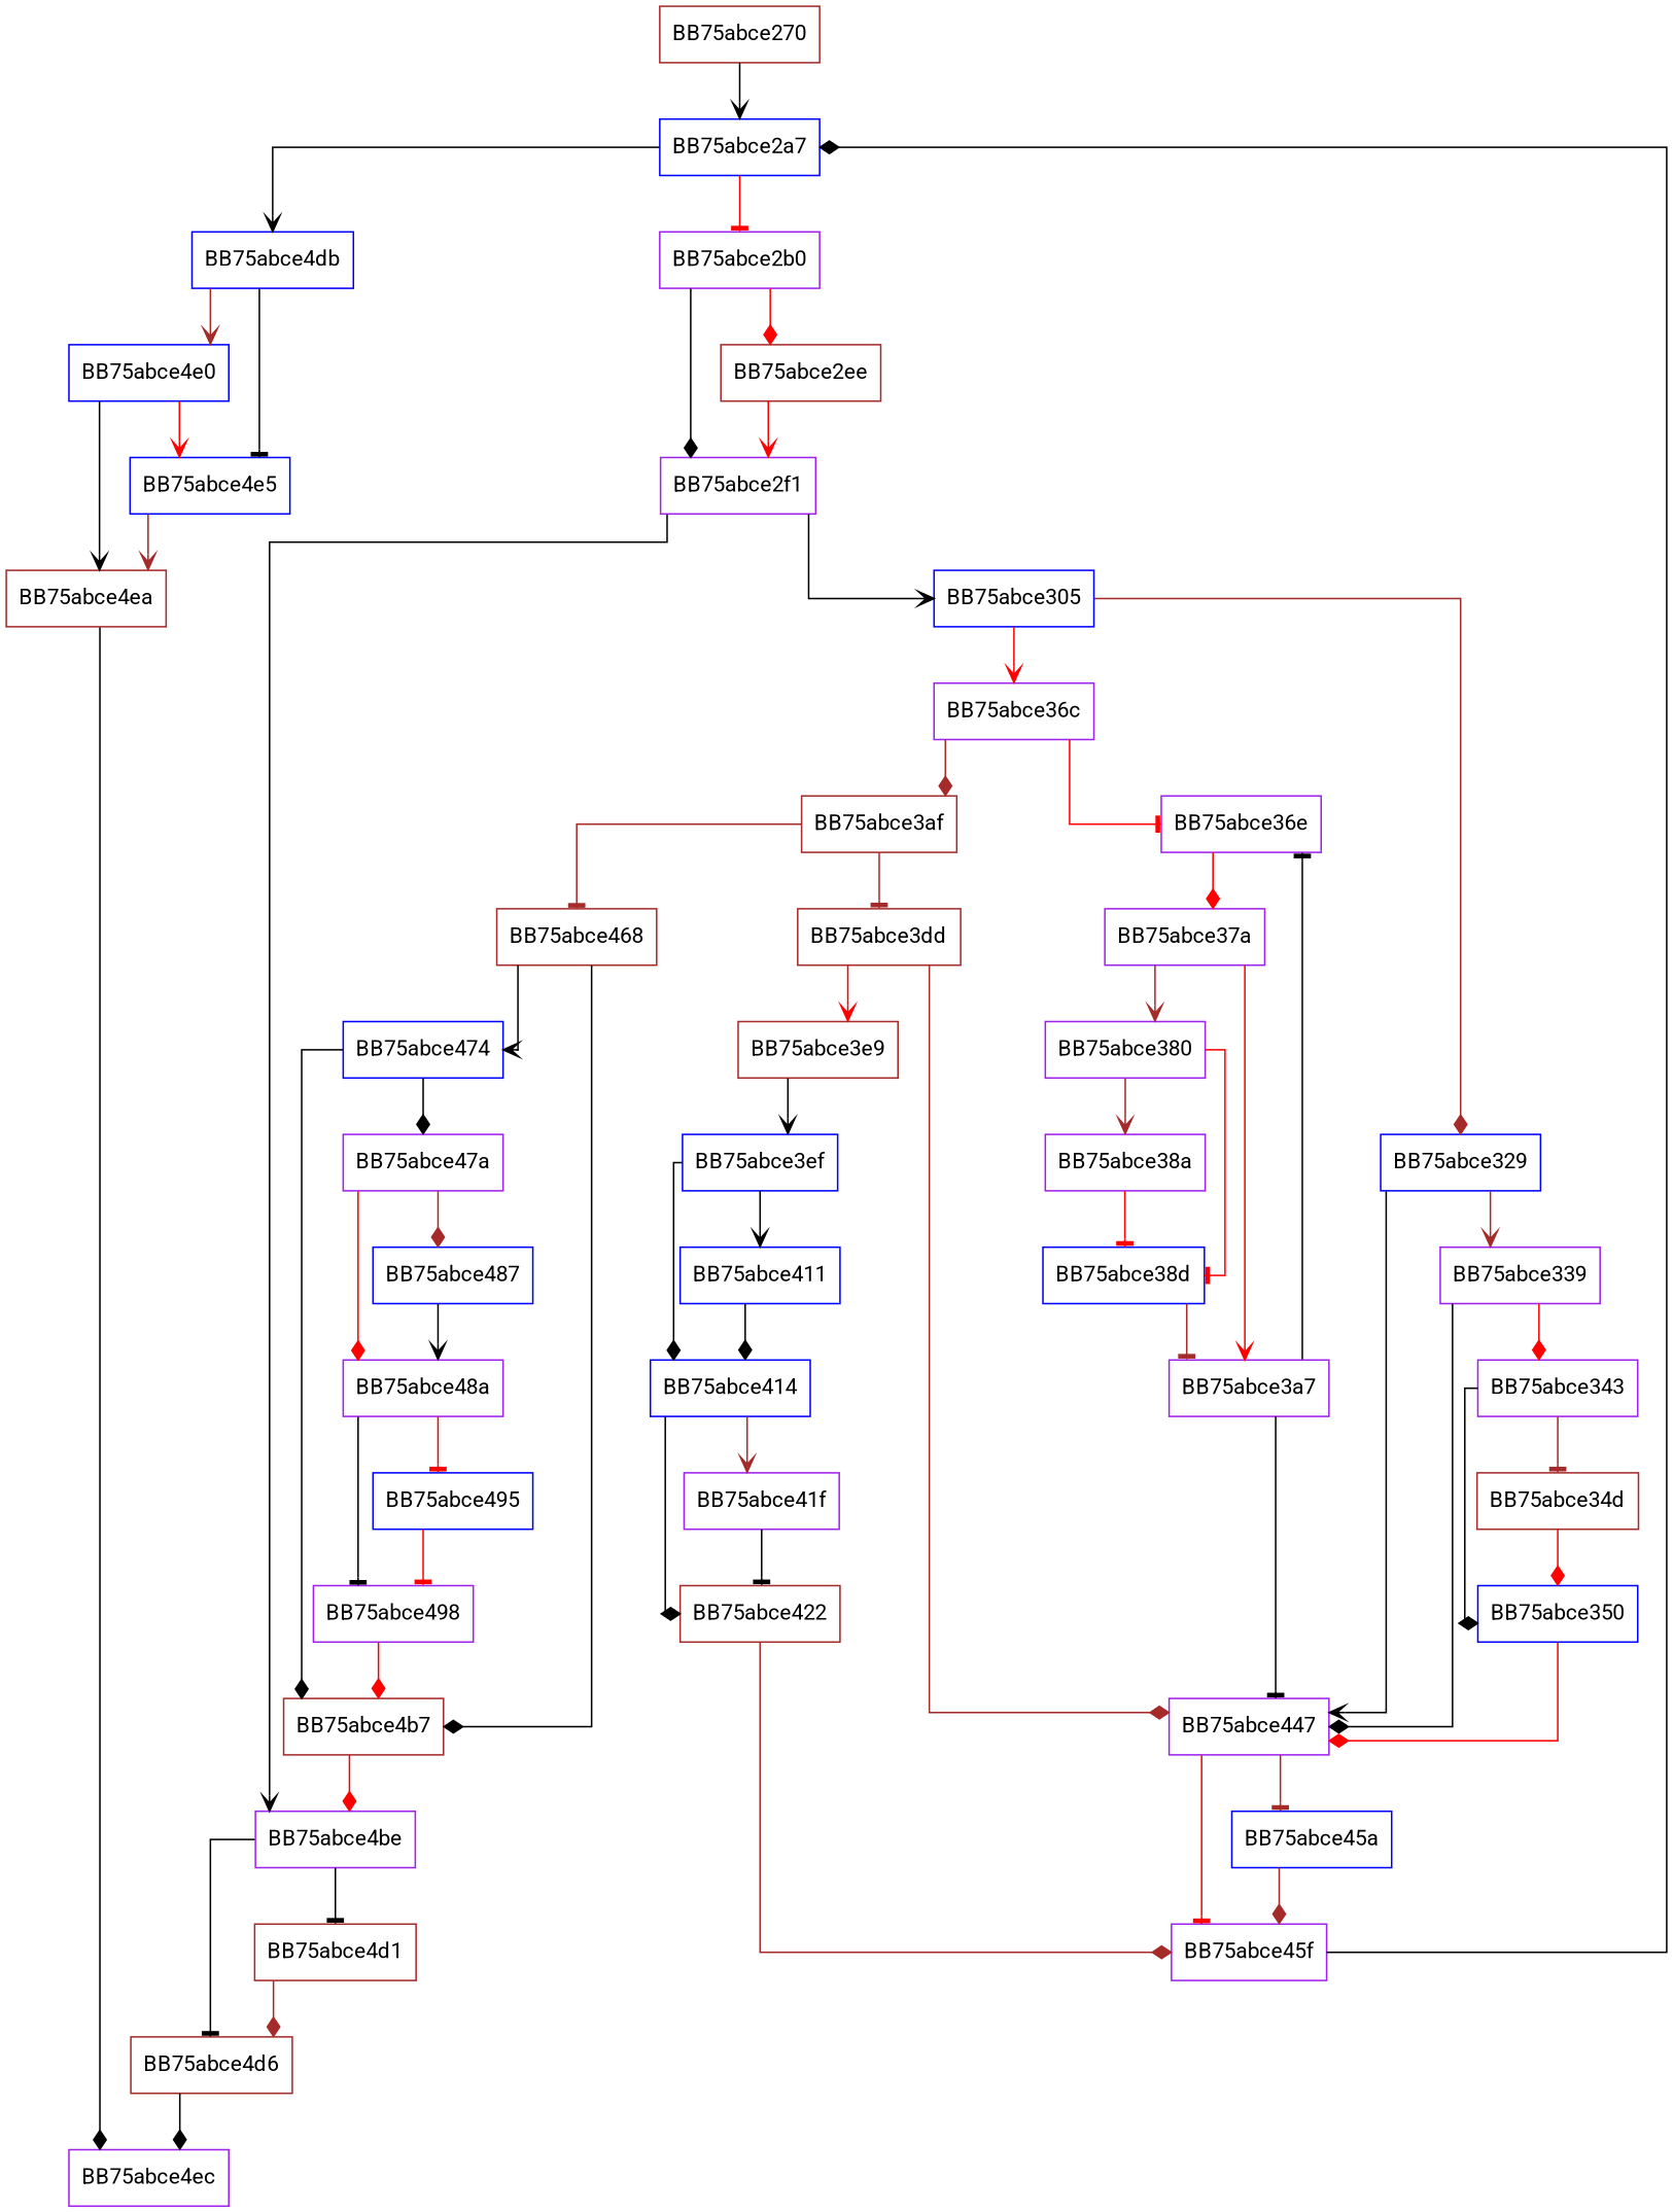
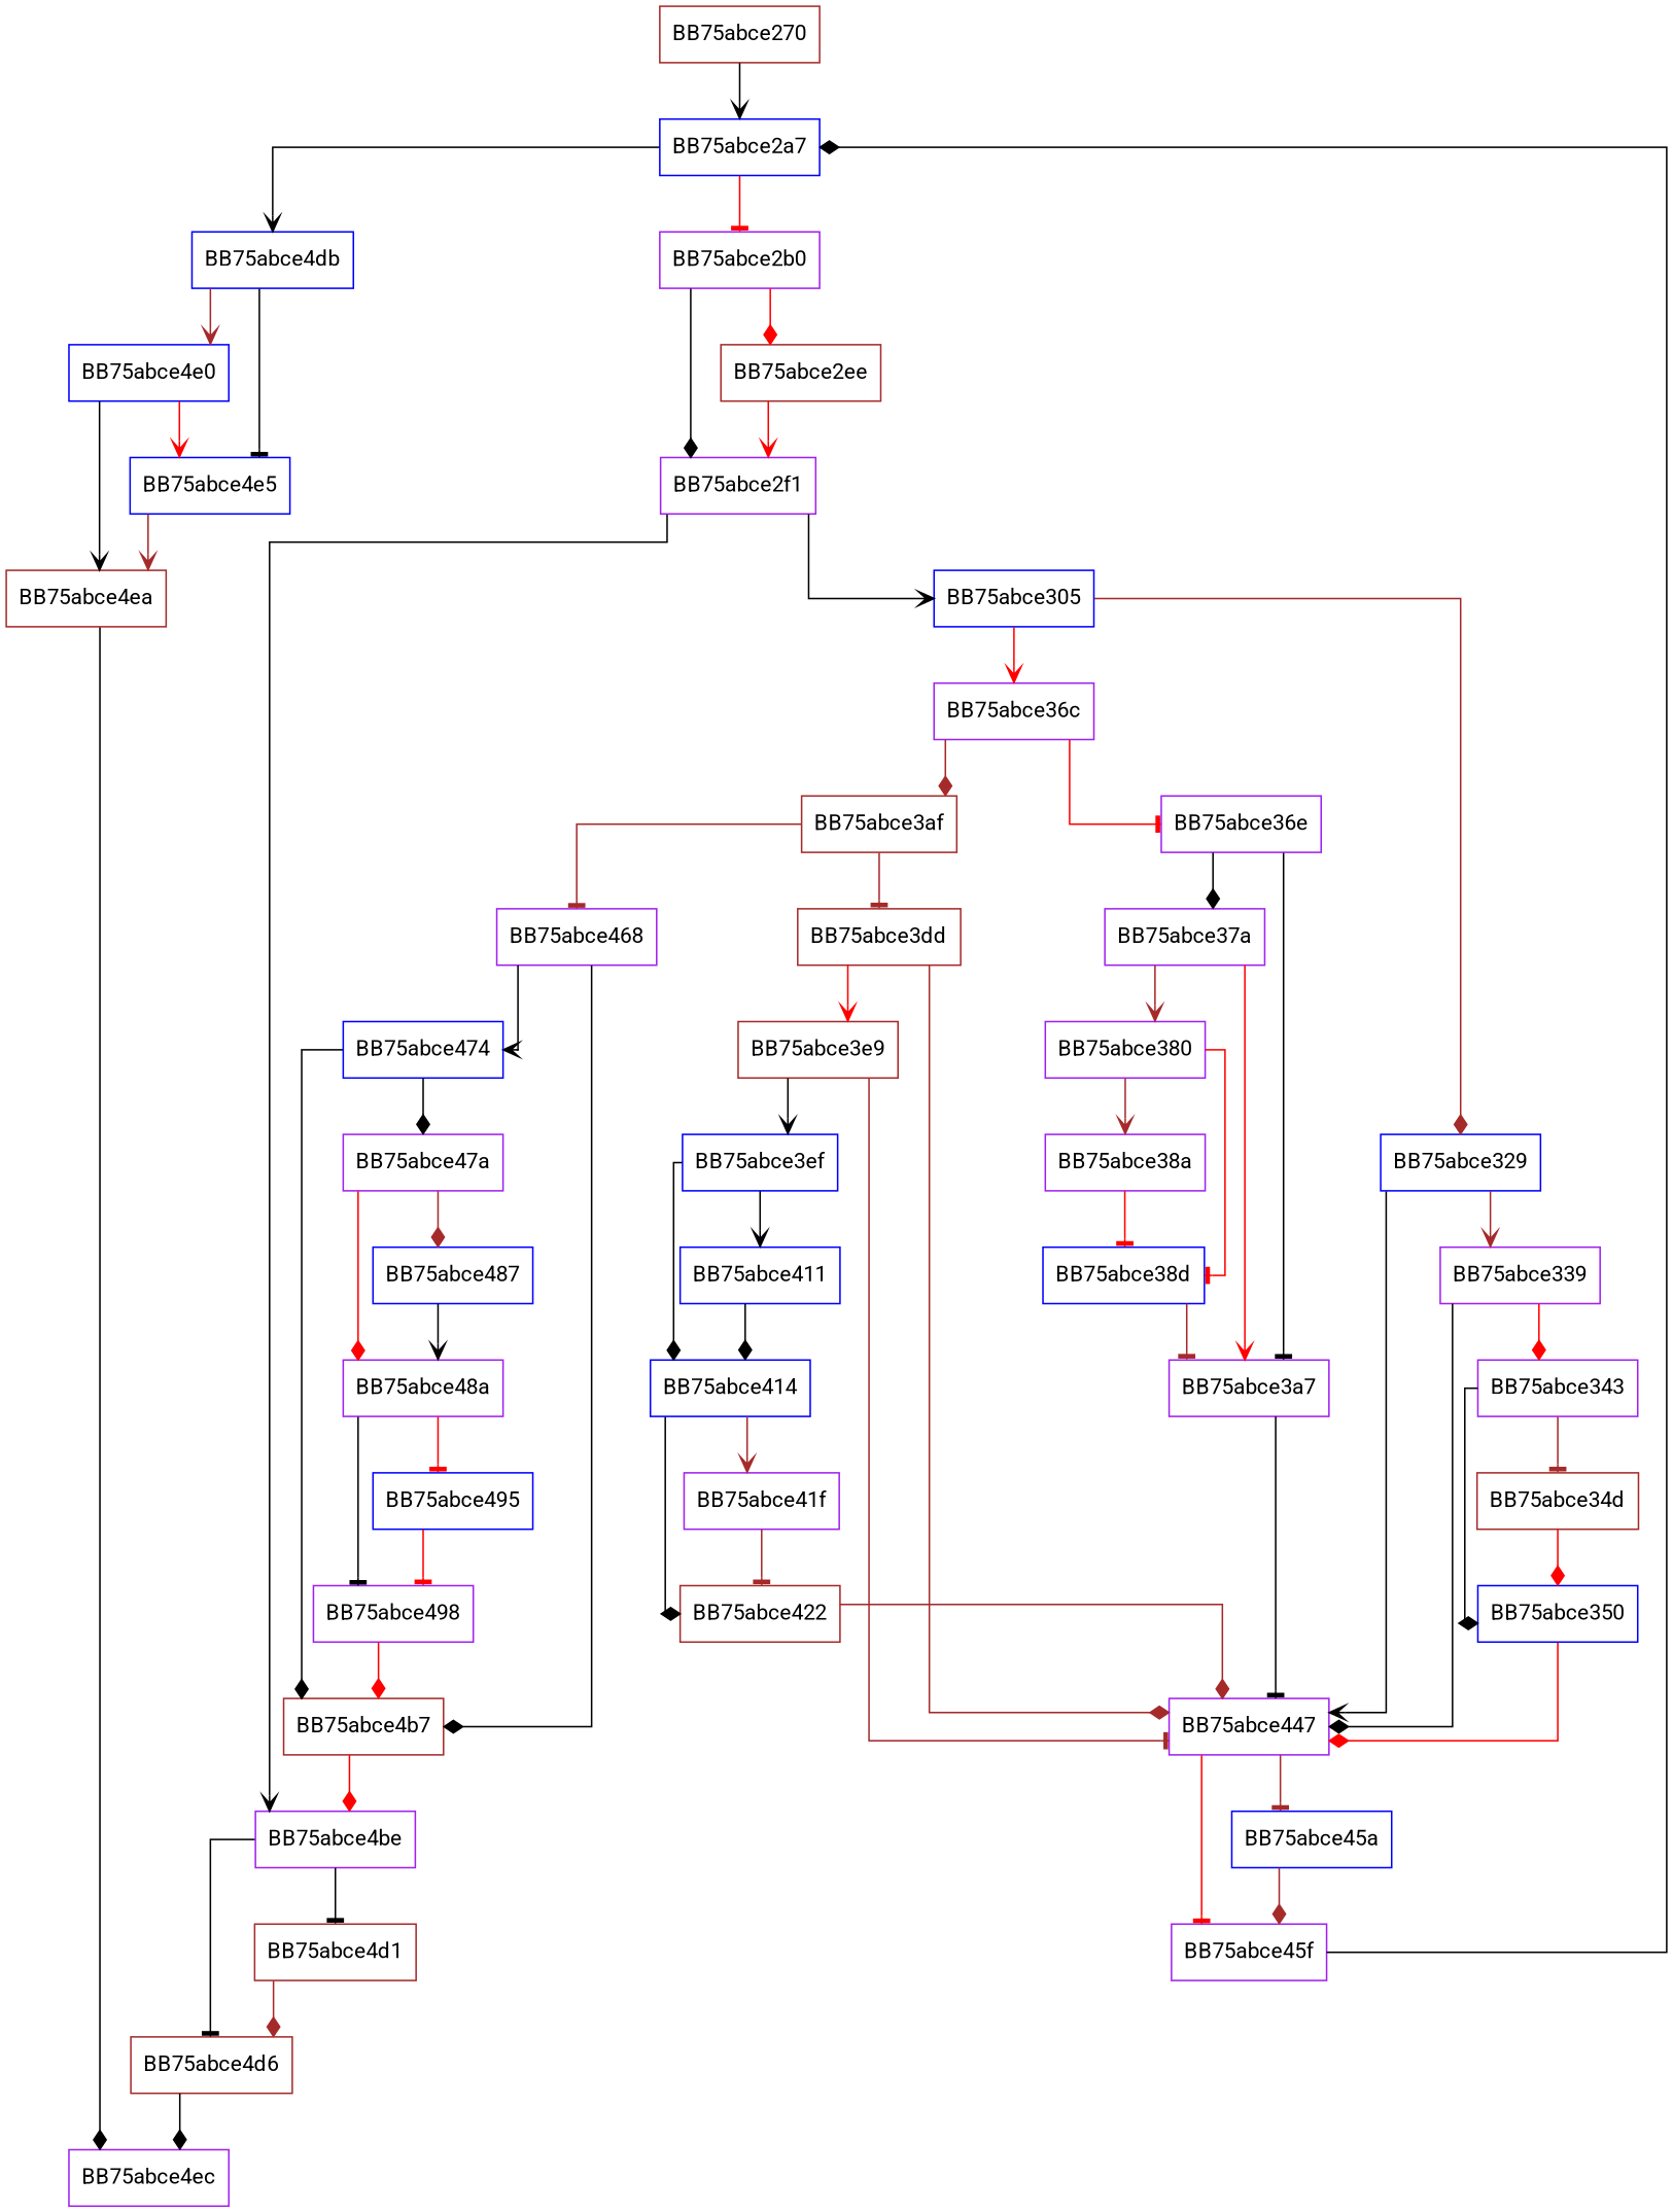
  digraph {
    fontname=Roboto
    splines=ortho
    node [color=purple fontname=Roboto shape=box]
    edge [arrowhead=diamond color=black fontname=Roboto]
    BB75abce270 [color=brown]
    BB75abce2a7 [color=blue]
    BB75abce4db [color=blue]
    BB75abce2b0
    BB75abce4e5 [color=blue]
    BB75abce4e0 [color=blue]
    BB75abce2f1
    BB75abce2ee [color=brown]
    BB75abce4ea [color=brown]
    BB75abce4be
    BB75abce305 [color=blue]
    BB75abce4d6 [color=brown]
    BB75abce4d1 [color=brown]
    BB75abce36c
    BB75abce329 [color=blue]
    BB75abce4ec
    BB75abce3af [color=brown]
    BB75abce36e
    BB75abce447
    BB75abce339
-   BB75abce468 [color=brown]
+   BB75abce468
    BB75abce3dd [color=brown]
    BB75abce3a7
    BB75abce37a
    BB75abce45f
    BB75abce45a [color=blue]
    BB75abce343
    BB75abce350 [color=blue]
    BB75abce34d [color=brown]
    BB75abce4b7 [color=brown]
    BB75abce474 [color=blue]
    BB75abce3e9 [color=brown]
    BB75abce380
    BB75abce38d [color=blue]
    BB75abce38a
    BB75abce47a
    BB75abce3ef [color=blue]
    BB75abce414 [color=blue]
    BB75abce411 [color=blue]
    BB75abce422 [color=brown]
    BB75abce41f
    BB75abce48a
    BB75abce487 [color=blue]
    BB75abce498
    BB75abce495 [color=blue]
    BB75abce270 -> BB75abce2a7 [arrowhead=vee]
    BB75abce2a7 -> BB75abce4db [arrowhead=vee]
    BB75abce2a7 -> BB75abce2b0 [arrowhead=tee color=red]
    BB75abce4db -> BB75abce4e5 [arrowhead=tee]
    BB75abce4db -> BB75abce4e0 [arrowhead=vee color=brown]
    BB75abce2b0 -> BB75abce2f1
    BB75abce2b0 -> BB75abce2ee [color=red]
    BB75abce4e5 -> BB75abce4ea [arrowhead=vee color=brown]
    BB75abce4e0 -> BB75abce4e5 [arrowhead=vee color=red]
    BB75abce4e0 -> BB75abce4ea [arrowhead=vee]
    BB75abce2f1 -> BB75abce4be [arrowhead=vee]
    BB75abce2f1 -> BB75abce305 [arrowhead=vee]
    BB75abce2ee -> BB75abce2f1 [arrowhead=vee color=red]
    BB75abce4ea -> BB75abce4ec
    BB75abce4be -> BB75abce4d6 [arrowhead=tee]
    BB75abce4be -> BB75abce4d1 [arrowhead=tee]
    BB75abce305 -> BB75abce36c [arrowhead=vee color=red]
    BB75abce305 -> BB75abce329 [color=brown]
    BB75abce4d6 -> BB75abce4ec
    BB75abce4d1 -> BB75abce4d6 [color=brown]
    BB75abce36c -> BB75abce3af [color=brown]
    BB75abce36c -> BB75abce36e [arrowhead=tee color=red]
    BB75abce329 -> BB75abce447 [arrowhead=vee]
    BB75abce329 -> BB75abce339 [arrowhead=vee color=brown]
    BB75abce3af -> BB75abce468 [arrowhead=tee color=brown]
    BB75abce3af -> BB75abce3dd [arrowhead=tee color=brown]
-   BB75abce3a7 -> BB75abce36e [arrowhead=tee]
-   BB75abce36e -> BB75abce37a [color=red]
+   BB75abce36e -> BB75abce3a7 [arrowhead=tee]
+   BB75abce36e -> BB75abce37a
    BB75abce447 -> BB75abce45f [arrowhead=tee color=red]
    BB75abce447 -> BB75abce45a [arrowhead=tee color=brown]
    BB75abce339 -> BB75abce447
    BB75abce339 -> BB75abce343 [color=red]
    BB75abce468 -> BB75abce4b7
    BB75abce468 -> BB75abce474 [arrowhead=vee]
    BB75abce3dd -> BB75abce447 [color=brown]
    BB75abce3dd -> BB75abce3e9 [arrowhead=vee color=red]
    BB75abce3a7 -> BB75abce447 [arrowhead=tee]
    BB75abce37a -> BB75abce3a7 [arrowhead=vee color=red]
    BB75abce37a -> BB75abce380 [arrowhead=vee color=brown]
    BB75abce45f -> BB75abce2a7
    BB75abce45a -> BB75abce45f [color=brown]
    BB75abce343 -> BB75abce350
    BB75abce343 -> BB75abce34d [arrowhead=tee color=brown]
    BB75abce350 -> BB75abce447 [color=red]
    BB75abce34d -> BB75abce350 [color=red]
    BB75abce4b7 -> BB75abce4be [color=red]
    BB75abce474 -> BB75abce4b7
    BB75abce474 -> BB75abce47a
+   BB75abce3e9 -> BB75abce447 [arrowhead=tee color=brown]
    BB75abce3e9 -> BB75abce3ef [arrowhead=vee]
    BB75abce380 -> BB75abce38d [arrowhead=tee color=red]
    BB75abce380 -> BB75abce38a [arrowhead=vee color=brown]
    BB75abce38d -> BB75abce3a7 [arrowhead=tee color=brown]
    BB75abce38a -> BB75abce38d [arrowhead=tee color=red]
    BB75abce47a -> BB75abce48a [color=red]
    BB75abce47a -> BB75abce487 [color=brown]
    BB75abce3ef -> BB75abce414
    BB75abce3ef -> BB75abce411 [arrowhead=vee]
    BB75abce414 -> BB75abce422
    BB75abce414 -> BB75abce41f [arrowhead=vee color=brown]
    BB75abce411 -> BB75abce414
-   BB75abce422 -> BB75abce45f [color=brown]
-   BB75abce41f -> BB75abce422 [arrowhead=tee]
+   BB75abce422 -> BB75abce447 [color=brown]
+   BB75abce41f -> BB75abce422 [arrowhead=tee color=brown]
    BB75abce48a -> BB75abce498 [arrowhead=tee]
    BB75abce48a -> BB75abce495 [arrowhead=tee color=red]
    BB75abce487 -> BB75abce48a [arrowhead=vee]
    BB75abce498 -> BB75abce4b7 [color=red]
    BB75abce495 -> BB75abce498 [arrowhead=tee color=red]
  }
